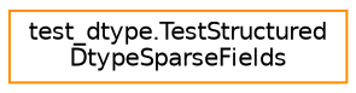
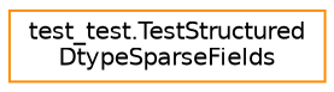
  digraph {
    rankdir=TB
-   n1 [color=darkorange fillcolor=white fontname=Helvetica fontsize=10 height=0.2 label="test_dtype.TestStructured\lDtypeSparseFields" shape=record style=filled width=0.4]
+   n1 [color=darkorange fillcolor=white fontname=Helvetica fontsize=10 height=0.2 label="test_test.TestStructured\lDtypeSparseFields" shape=record style=filled width=0.4]
  }
